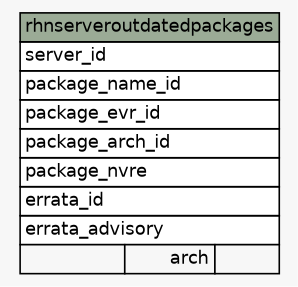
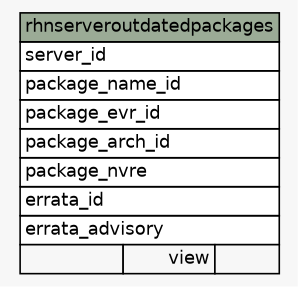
  digraph {
    bgcolor="#f7f7f7"
    fontname=Helvetica
    fontsize=11
    nodesep=0.18
    rankdir=RL
    ranksep=0.46
-   n1 [fontname=Helvetica fontsize=11 label=<     <TABLE BORDER="0" CELLBORDER="1" CELLSPACING="0" BGCOLOR="#ffffff">       <TR><TD COLSPAN="3" BGCOLOR="#9bab96" ALIGN="CENTER">rhnserveroutdatedpackages</TD></TR>       <TR><TD PORT="server_id" COLSPAN="3" ALIGN="LEFT">server_id</TD></TR>       <TR><TD PORT="package_name_id" COLSPAN="3" ALIGN="LEFT">package_name_id</TD></TR>       <TR><TD PORT="package_evr_id" COLSPAN="3" ALIGN="LEFT">package_evr_id</TD></TR>       <TR><TD PORT="package_arch_id" COLSPAN="3" ALIGN="LEFT">package_arch_id</TD></TR>       <TR><TD PORT="package_nvre" COLSPAN="3" ALIGN="LEFT">package_nvre</TD></TR>       <TR><TD PORT="errata_id" COLSPAN="3" ALIGN="LEFT">errata_id</TD></TR>       <TR><TD PORT="errata_advisory" COLSPAN="3" ALIGN="LEFT">errata_advisory</TD></TR>       <TR><TD ALIGN="LEFT" BGCOLOR="#f7f7f7">  </TD><TD ALIGN="RIGHT" BGCOLOR="#f7f7f7">arch</TD><TD ALIGN="RIGHT" BGCOLOR="#f7f7f7">  </TD></TR>     </TABLE>> shape=plaintext]
+   n1 [fontname=Helvetica fontsize=11 label=<     <TABLE BORDER="0" CELLBORDER="1" CELLSPACING="0" BGCOLOR="#ffffff">       <TR><TD COLSPAN="3" BGCOLOR="#9bab96" ALIGN="CENTER">rhnserveroutdatedpackages</TD></TR>       <TR><TD PORT="server_id" COLSPAN="3" ALIGN="LEFT">server_id</TD></TR>       <TR><TD PORT="package_name_id" COLSPAN="3" ALIGN="LEFT">package_name_id</TD></TR>       <TR><TD PORT="package_evr_id" COLSPAN="3" ALIGN="LEFT">package_evr_id</TD></TR>       <TR><TD PORT="package_arch_id" COLSPAN="3" ALIGN="LEFT">package_arch_id</TD></TR>       <TR><TD PORT="package_nvre" COLSPAN="3" ALIGN="LEFT">package_nvre</TD></TR>       <TR><TD PORT="errata_id" COLSPAN="3" ALIGN="LEFT">errata_id</TD></TR>       <TR><TD PORT="errata_advisory" COLSPAN="3" ALIGN="LEFT">errata_advisory</TD></TR>       <TR><TD ALIGN="LEFT" BGCOLOR="#f7f7f7">  </TD><TD ALIGN="RIGHT" BGCOLOR="#f7f7f7">view</TD><TD ALIGN="RIGHT" BGCOLOR="#f7f7f7">  </TD></TR>     </TABLE>> shape=plaintext]
  }
